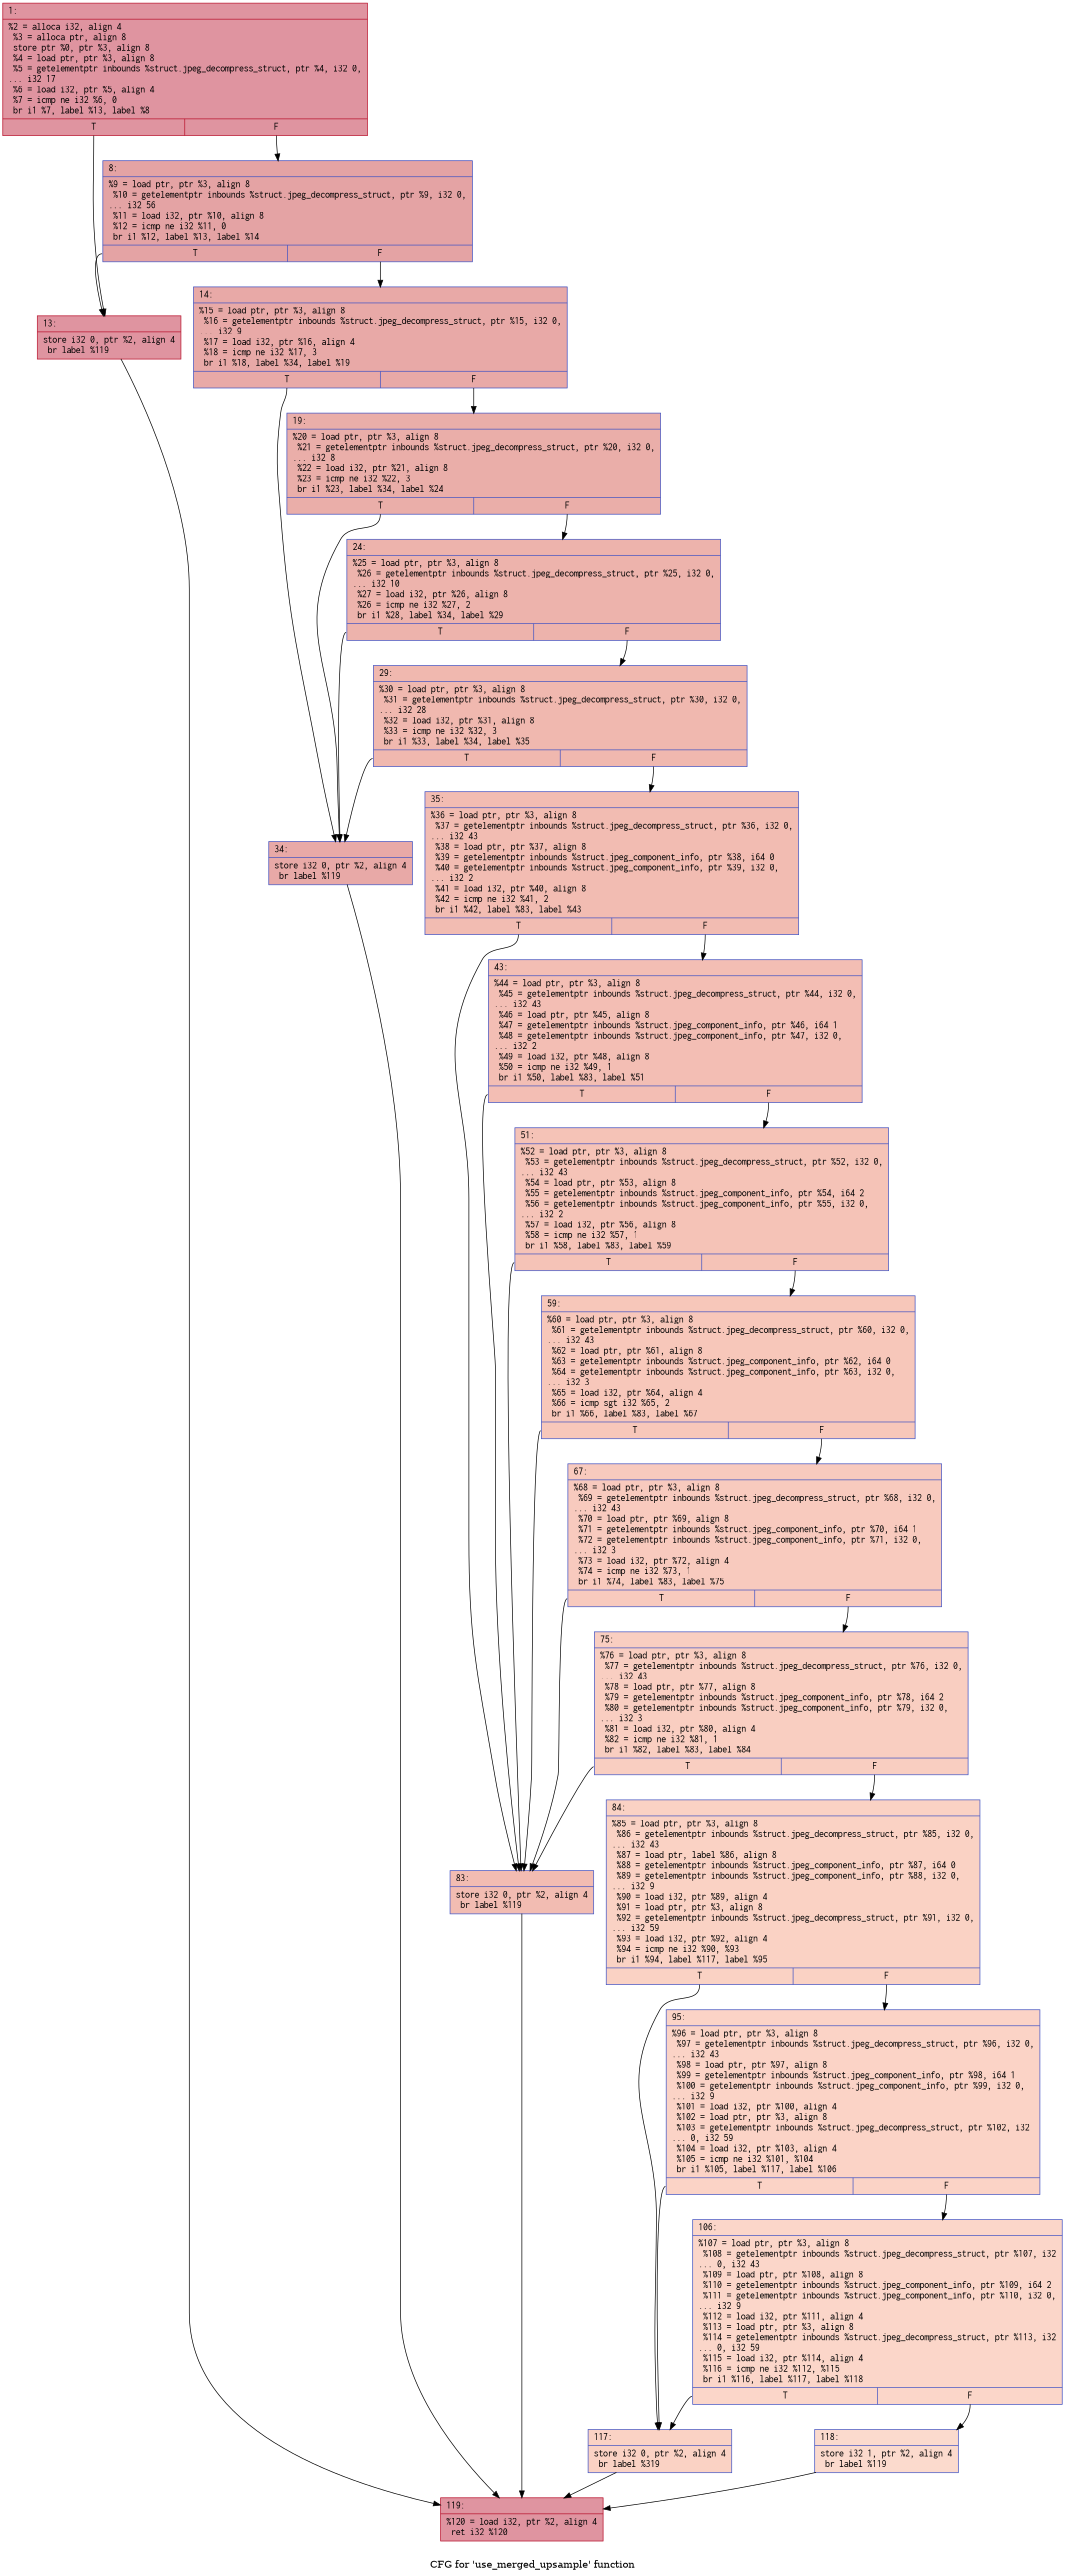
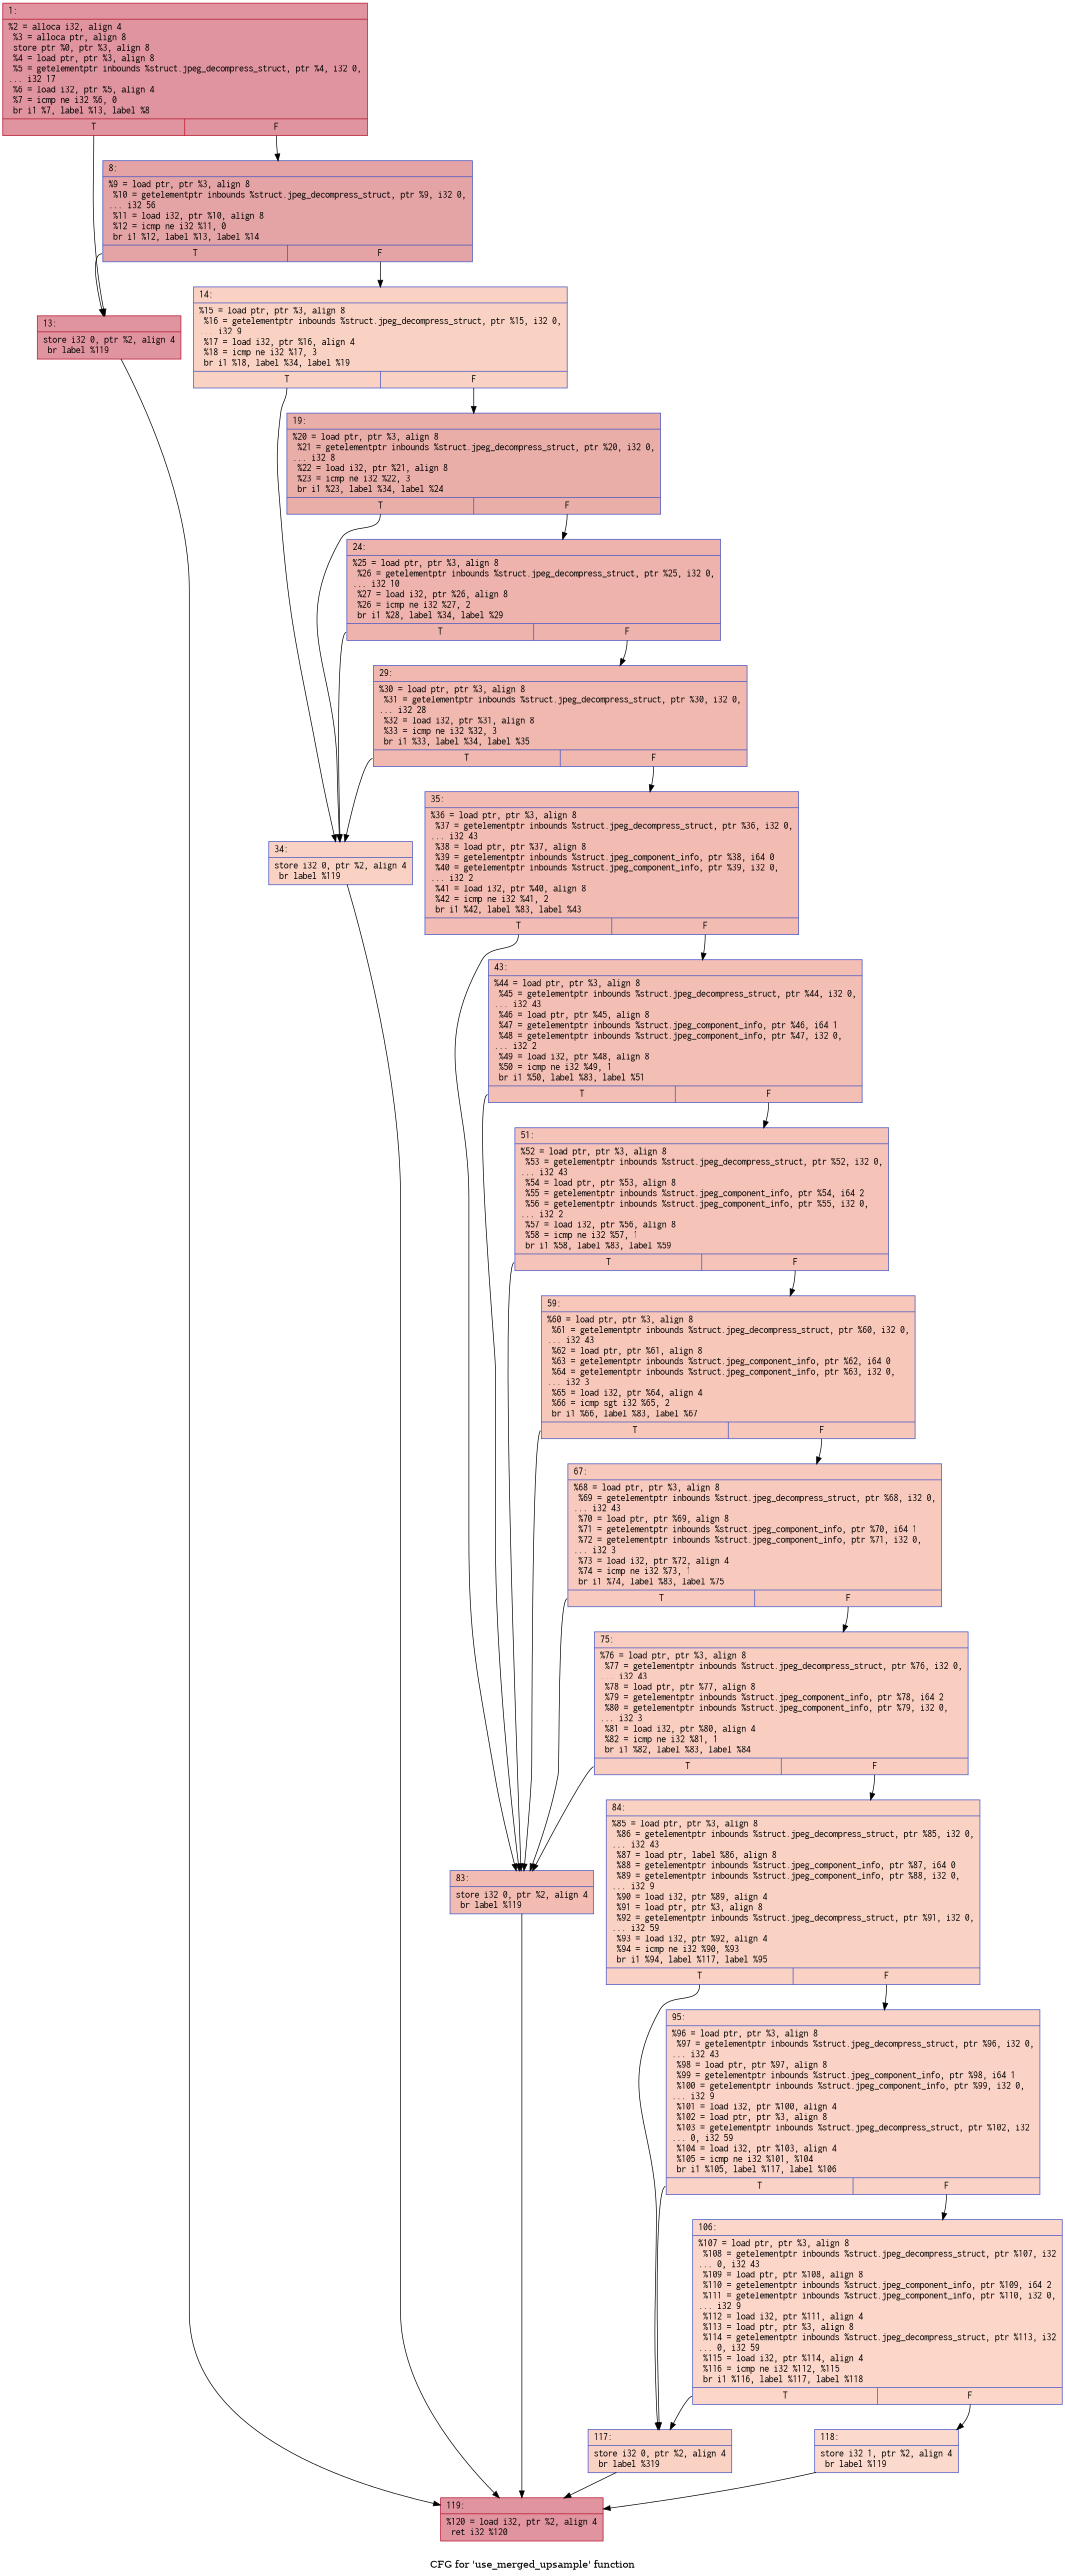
  digraph {
    label="CFG for 'use_merged_upsample' function"
    node [color="#3d50c3ff" fillcolor="#b70d2870" fontname=Courier shape=record style=filled]
    edge [tailport=s0]
    n1 [color="#b70d28ff" label="{1:\l|  %2 = alloca i32, align 4\l  %3 = alloca ptr, align 8\l  store ptr %0, ptr %3, align 8\l  %4 = load ptr, ptr %3, align 8\l  %5 = getelementptr inbounds %struct.jpeg_decompress_struct, ptr %4, i32 0,\l... i32 17\l  %6 = load i32, ptr %5, align 4\l  %7 = icmp ne i32 %6, 0\l  br i1 %7, label %13, label %8\l|{<s0>T|<s1>F}}"]
    n2 [color="#b70d28ff" label="{13:\l|  store i32 0, ptr %2, align 4\l  br label %119\l}"]
    n3 [fillcolor="#c32e3170" label="{8:\l|  %9 = load ptr, ptr %3, align 8\l  %10 = getelementptr inbounds %struct.jpeg_decompress_struct, ptr %9, i32 0,\l... i32 56\l  %11 = load i32, ptr %10, align 8\l  %12 = icmp ne i32 %11, 0\l  br i1 %12, label %13, label %14\l|{<s0>T|<s1>F}}"]
    n4 [color="#b70d28ff" label="{119:\l|  %120 = load i32, ptr %2, align 4\l  ret i32 %120\l}"]
-   n5 [fillcolor="#ca3b3770" label="{14:\l|  %15 = load ptr, ptr %3, align 8\l  %16 = getelementptr inbounds %struct.jpeg_decompress_struct, ptr %15, i32 0,\l... i32 9\l  %17 = load i32, ptr %16, align 4\l  %18 = icmp ne i32 %17, 3\l  br i1 %18, label %34, label %19\l|{<s0>T|<s1>F}}"]
-   n6 [fillcolor="#ca3b3770" label="{34:\l|  store i32 0, ptr %2, align 4\l  br label %119\l}"]
+   n5 [fillcolor="#f4987a70" label="{14:\l|  %15 = load ptr, ptr %3, align 8\l  %16 = getelementptr inbounds %struct.jpeg_decompress_struct, ptr %15, i32 0,\l... i32 9\l  %17 = load i32, ptr %16, align 4\l  %18 = icmp ne i32 %17, 3\l  br i1 %18, label %34, label %19\l|{<s0>T|<s1>F}}"]
+   n6 [fillcolor="#f4987a70" label="{34:\l|  store i32 0, ptr %2, align 4\l  br label %119\l}"]
    n7 [fillcolor="#d0473d70" label="{19:\l|  %20 = load ptr, ptr %3, align 8\l  %21 = getelementptr inbounds %struct.jpeg_decompress_struct, ptr %20, i32 0,\l... i32 8\l  %22 = load i32, ptr %21, align 8\l  %23 = icmp ne i32 %22, 3\l  br i1 %23, label %34, label %24\l|{<s0>T|<s1>F}}"]
    n8 [fillcolor="#d6524470" label="{24:\l|  %25 = load ptr, ptr %3, align 8\l  %26 = getelementptr inbounds %struct.jpeg_decompress_struct, ptr %25, i32 0,\l... i32 10\l  %27 = load i32, ptr %26, align 8\l  %26 = icmp ne i32 %27, 2\l  br i1 %28, label %34, label %29\l|{<s0>T|<s1>F}}"]
    n9 [fillcolor="#dc5d4a70" label="{29:\l|  %30 = load ptr, ptr %3, align 8\l  %31 = getelementptr inbounds %struct.jpeg_decompress_struct, ptr %30, i32 0,\l... i32 28\l  %32 = load i32, ptr %31, align 8\l  %33 = icmp ne i32 %32, 3\l  br i1 %33, label %34, label %35\l|{<s0>T|<s1>F}}"]
    n10 [fillcolor="#e1675170" label="{35:\l|  %36 = load ptr, ptr %3, align 8\l  %37 = getelementptr inbounds %struct.jpeg_decompress_struct, ptr %36, i32 0,\l... i32 43\l  %38 = load ptr, ptr %37, align 8\l  %39 = getelementptr inbounds %struct.jpeg_component_info, ptr %38, i64 0\l  %40 = getelementptr inbounds %struct.jpeg_component_info, ptr %39, i32 0,\l... i32 2\l  %41 = load i32, ptr %40, align 8\l  %42 = icmp ne i32 %41, 2\l  br i1 %42, label %83, label %43\l|{<s0>T|<s1>F}}"]
    n11 [fillcolor="#e1675170" label="{83:\l|  store i32 0, ptr %2, align 4\l  br label %119\l}"]
    n12 [fillcolor="#e36c5570" label="{43:\l|  %44 = load ptr, ptr %3, align 8\l  %45 = getelementptr inbounds %struct.jpeg_decompress_struct, ptr %44, i32 0,\l... i32 43\l  %46 = load ptr, ptr %45, align 8\l  %47 = getelementptr inbounds %struct.jpeg_component_info, ptr %46, i64 1\l  %48 = getelementptr inbounds %struct.jpeg_component_info, ptr %47, i32 0,\l... i32 2\l  %49 = load i32, ptr %48, align 8\l  %50 = icmp ne i32 %49, 1\l  br i1 %50, label %83, label %51\l|{<s0>T|<s1>F}}"]
    n13 [fillcolor="#e8765c70" label="{51:\l|  %52 = load ptr, ptr %3, align 8\l  %53 = getelementptr inbounds %struct.jpeg_decompress_struct, ptr %52, i32 0,\l... i32 43\l  %54 = load ptr, ptr %53, align 8\l  %55 = getelementptr inbounds %struct.jpeg_component_info, ptr %54, i64 2\l  %56 = getelementptr inbounds %struct.jpeg_component_info, ptr %55, i32 0,\l... i32 2\l  %57 = load i32, ptr %56, align 8\l  %58 = icmp ne i32 %57, 1\l  br i1 %58, label %83, label %59\l|{<s0>T|<s1>F}}"]
    n14 [fillcolor="#ec7f6370" label="{59:\l|  %60 = load ptr, ptr %3, align 8\l  %61 = getelementptr inbounds %struct.jpeg_decompress_struct, ptr %60, i32 0,\l... i32 43\l  %62 = load ptr, ptr %61, align 8\l  %63 = getelementptr inbounds %struct.jpeg_component_info, ptr %62, i64 0\l  %64 = getelementptr inbounds %struct.jpeg_component_info, ptr %63, i32 0,\l... i32 3\l  %65 = load i32, ptr %64, align 4\l  %66 = icmp sgt i32 %65, 2\l  br i1 %66, label %83, label %67\l|{<s0>T|<s1>F}}"]
    n15 [fillcolor="#ef886b70" label="{67:\l|  %68 = load ptr, ptr %3, align 8\l  %69 = getelementptr inbounds %struct.jpeg_decompress_struct, ptr %68, i32 0,\l... i32 43\l  %70 = load ptr, ptr %69, align 8\l  %71 = getelementptr inbounds %struct.jpeg_component_info, ptr %70, i64 1\l  %72 = getelementptr inbounds %struct.jpeg_component_info, ptr %71, i32 0,\l... i32 3\l  %73 = load i32, ptr %72, align 4\l  %74 = icmp ne i32 %73, 1\l  br i1 %74, label %83, label %75\l|{<s0>T|<s1>F}}"]
    n16 [fillcolor="#f2907270" label="{75:\l|  %76 = load ptr, ptr %3, align 8\l  %77 = getelementptr inbounds %struct.jpeg_decompress_struct, ptr %76, i32 0,\l... i32 43\l  %78 = load ptr, ptr %77, align 8\l  %79 = getelementptr inbounds %struct.jpeg_component_info, ptr %78, i64 2\l  %80 = getelementptr inbounds %struct.jpeg_component_info, ptr %79, i32 0,\l... i32 3\l  %81 = load i32, ptr %80, align 4\l  %82 = icmp ne i32 %81, 1\l  br i1 %82, label %83, label %84\l|{<s0>T|<s1>F}}"]
    n17 [fillcolor="#f4987a70" label="{84:\l|  %85 = load ptr, ptr %3, align 8\l  %86 = getelementptr inbounds %struct.jpeg_decompress_struct, ptr %85, i32 0,\l... i32 43\l  %87 = load ptr, label %86, align 8\l  %88 = getelementptr inbounds %struct.jpeg_component_info, ptr %87, i64 0\l  %89 = getelementptr inbounds %struct.jpeg_component_info, ptr %88, i32 0,\l... i32 9\l  %90 = load i32, ptr %89, align 4\l  %91 = load ptr, ptr %3, align 8\l  %92 = getelementptr inbounds %struct.jpeg_decompress_struct, ptr %91, i32 0,\l... i32 59\l  %93 = load i32, ptr %92, align 4\l  %94 = icmp ne i32 %90, %93\l  br i1 %94, label %117, label %95\l|{<s0>T|<s1>F}}"]
    n18 [fillcolor="#f4987a70" label="{117:\l|  store i32 0, ptr %2, align 4\l  br label %319\l}"]
    n19 [fillcolor="#f59c7d70" label="{95:\l|  %96 = load ptr, ptr %3, align 8\l  %97 = getelementptr inbounds %struct.jpeg_decompress_struct, ptr %96, i32 0,\l... i32 43\l  %98 = load ptr, ptr %97, align 8\l  %99 = getelementptr inbounds %struct.jpeg_component_info, ptr %98, i64 1\l  %100 = getelementptr inbounds %struct.jpeg_component_info, ptr %99, i32 0,\l... i32 9\l  %101 = load i32, ptr %100, align 4\l  %102 = load ptr, ptr %3, align 8\l  %103 = getelementptr inbounds %struct.jpeg_decompress_struct, ptr %102, i32\l... 0, i32 59\l  %104 = load i32, ptr %103, align 4\l  %105 = icmp ne i32 %101, %104\l  br i1 %105, label %117, label %106\l|{<s0>T|<s1>F}}"]
    n20 [fillcolor="#f6a38570" label="{106:\l|  %107 = load ptr, ptr %3, align 8\l  %108 = getelementptr inbounds %struct.jpeg_decompress_struct, ptr %107, i32\l... 0, i32 43\l  %109 = load ptr, ptr %108, align 8\l  %110 = getelementptr inbounds %struct.jpeg_component_info, ptr %109, i64 2\l  %111 = getelementptr inbounds %struct.jpeg_component_info, ptr %110, i32 0,\l... i32 9\l  %112 = load i32, ptr %111, align 4\l  %113 = load ptr, ptr %3, align 8\l  %114 = getelementptr inbounds %struct.jpeg_decompress_struct, ptr %113, i32\l... 0, i32 59\l  %115 = load i32, ptr %114, align 4\l  %116 = icmp ne i32 %112, %115\l  br i1 %116, label %117, label %118\l|{<s0>T|<s1>F}}"]
    n21 [fillcolor="#f7ac8e70" label="{118:\l|  store i32 1, ptr %2, align 4\l  br label %119\l}"]
    n1 -> n2
    n1 -> n3 [tailport=s1]
    n2 -> n4
    n3 -> n2
    n3 -> n5 [tailport=s1]
    n5 -> n6
    n5 -> n7 [tailport=s1]
    n6 -> n4
    n7 -> n6
    n7 -> n8 [tailport=s1]
    n8 -> n6
    n8 -> n9 [tailport=s1]
    n9 -> n6
    n9 -> n10 [tailport=s1]
    n10 -> n11
    n10 -> n12 [tailport=s1]
    n11 -> n4
    n12 -> n11
    n12 -> n13 [tailport=s1]
    n13 -> n11
    n13 -> n14 [tailport=s1]
    n14 -> n11
    n14 -> n15 [tailport=s1]
    n15 -> n11
    n15 -> n16 [tailport=s1]
    n16 -> n11
    n16 -> n17 [tailport=s1]
    n17 -> n18
    n17 -> n19 [tailport=s1]
    n18 -> n4
    n19 -> n18
    n19 -> n20 [tailport=s1]
    n20 -> n18
    n20 -> n21 [tailport=s1]
    n21 -> n4
  }
